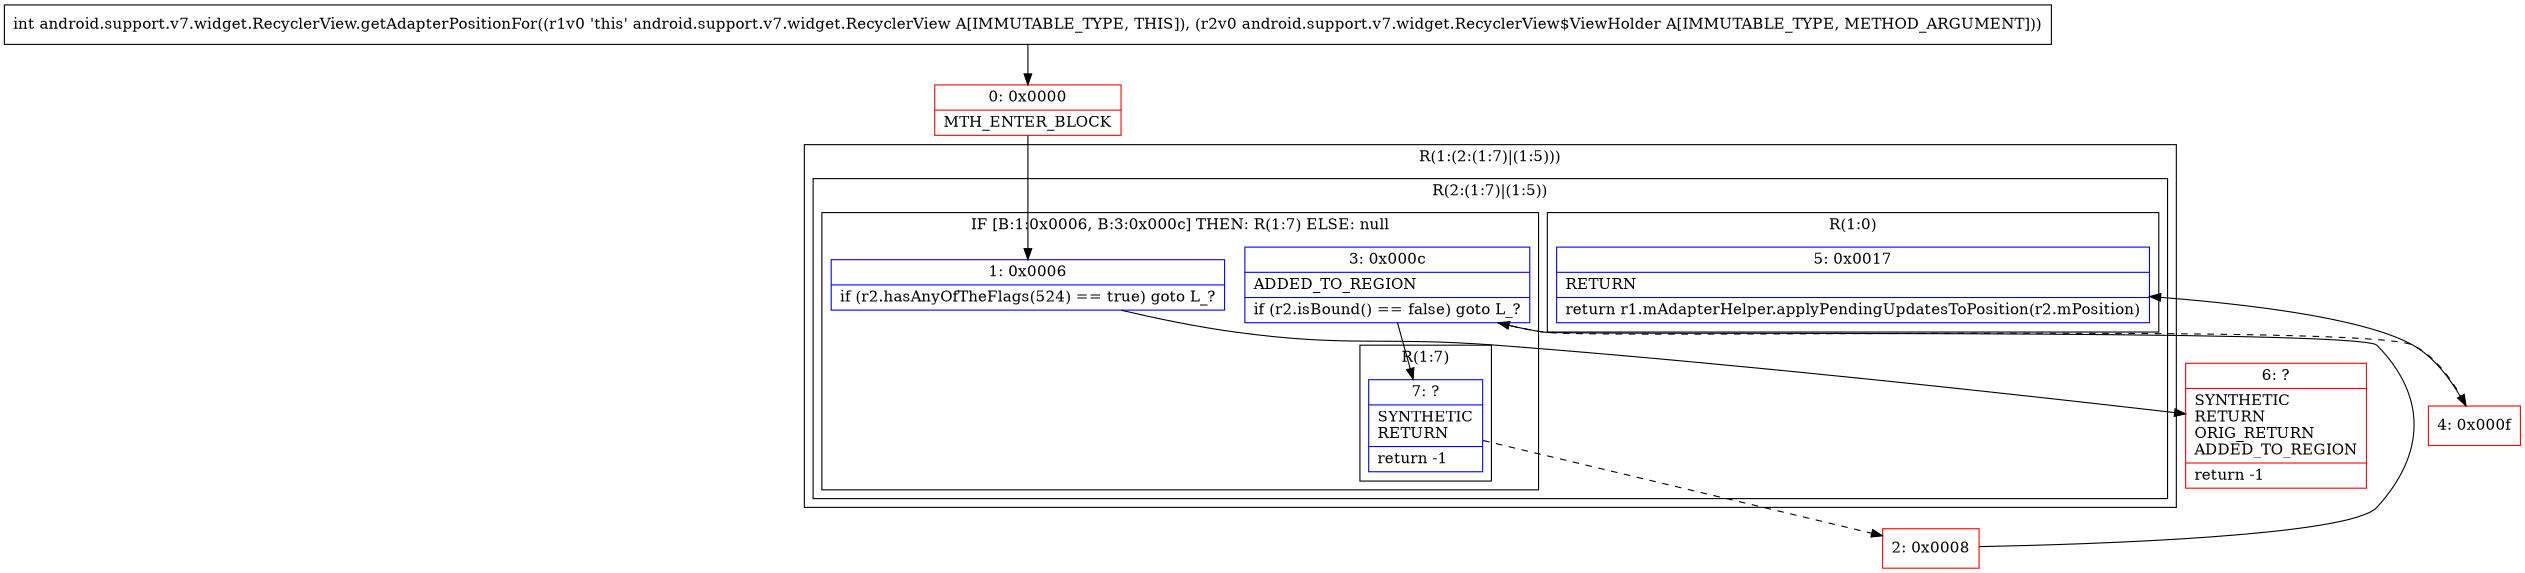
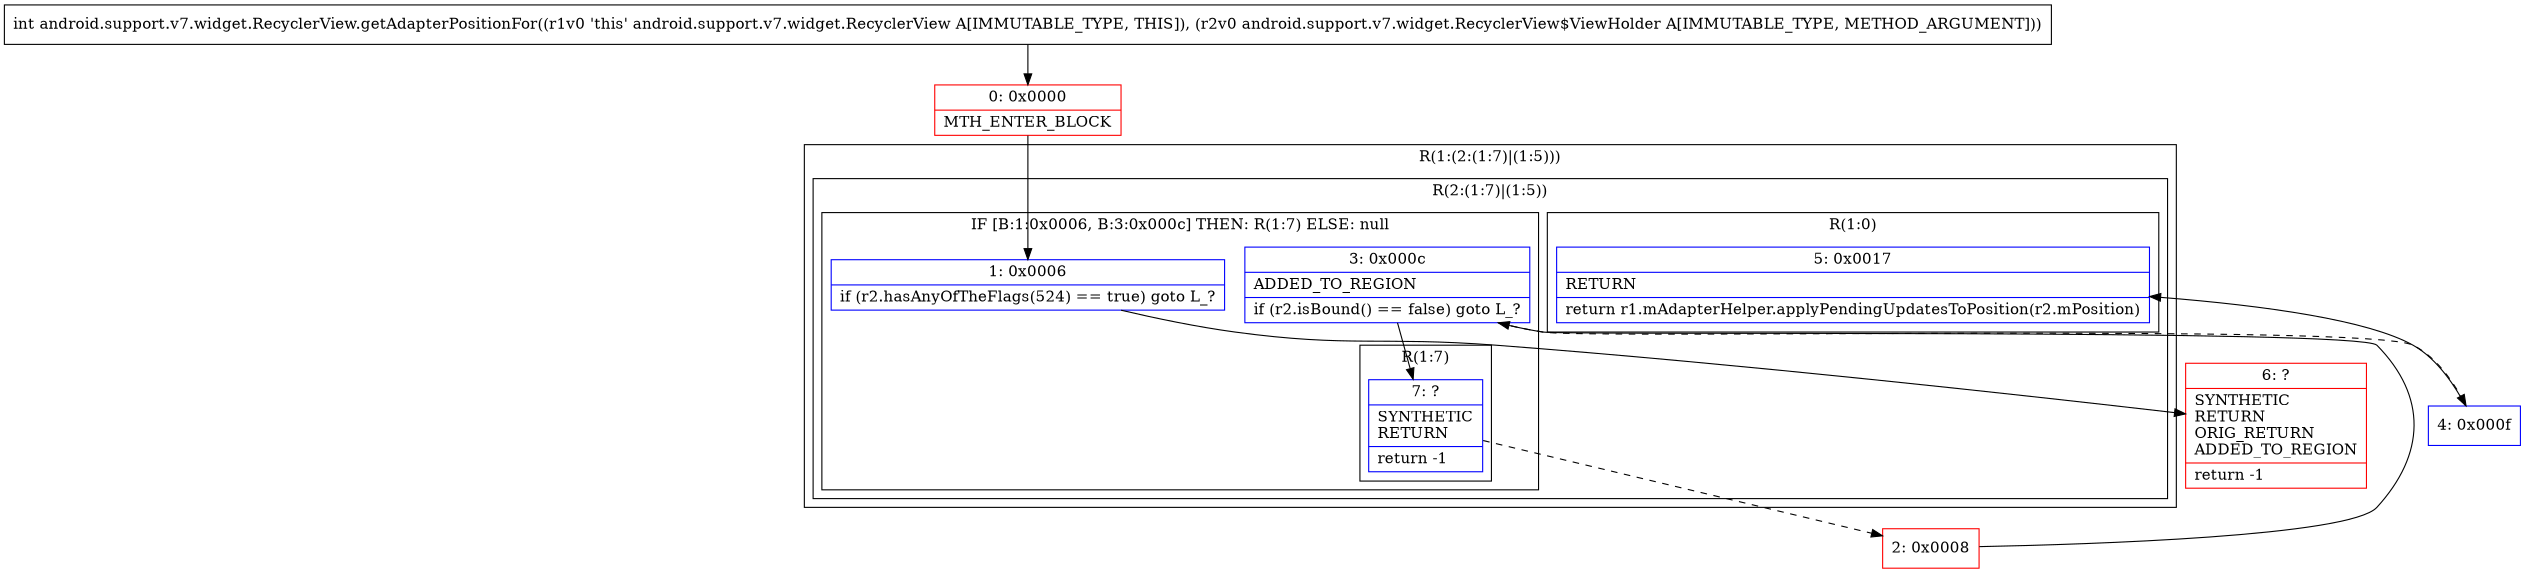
  digraph {
    node [color=blue shape=record]
    n1 [label="{7\:\ ?|SYNTHETIC\lRETURN\l|return \-1\l}"]
    n2 [label="{1\:\ 0x0006|if (r2.hasAnyOfTheFlags(524) == true) goto L_?\l}"]
    n3 [label="{3\:\ 0x000c|ADDED_TO_REGION\l|if (r2.isBound() == false) goto L_?\l}"]
    n4 [label="{5\:\ 0x0017|RETURN\l|return r1.mAdapterHelper.applyPendingUpdatesToPosition(r2.mPosition)\l}"]
    n5 [color=red label="{2\:\ 0x0008}"]
    n6 [color=red label="{6\:\ ?|SYNTHETIC\lRETURN\lORIG_RETURN\lADDED_TO_REGION\l|return \-1\l}"]
-   n7 [color=red label="{4\:\ 0x000f}"]
+   n7 [label="{4\:\ 0x000f}"]
    n8 [color=red label="{0\:\ 0x0000|MTH_ENTER_BLOCK\l}"]
    n9 [label="{int android.support.v7.widget.RecyclerView.getAdapterPositionFor((r1v0 'this' android.support.v7.widget.RecyclerView A[IMMUTABLE_TYPE, THIS]), (r2v0 android.support.v7.widget.RecyclerView$ViewHolder A[IMMUTABLE_TYPE, METHOD_ARGUMENT])) }" color=""]
    subgraph cluster_1 {
      label="R(1:(2:(1:7)|(1:5)))"
      subgraph cluster_2 {
        label="R(2:(1:7)|(1:5))"
        subgraph cluster_3 {
          label="IF [B:1:0x0006, B:3:0x000c] THEN: R(1:7) ELSE: null"
          n2
          n3
          subgraph cluster_4 {
            label="R(1:7)"
            n1
          }
        }
        subgraph cluster_5 {
          label="R(1:0)"
          n4
        }
      }
    }
    n1 -> n5 [style=dashed]
    n2 -> n6
    n3 -> n1
    n3 -> n7 [style=dashed]
    n5 -> n3
    n7 -> n4
    n8 -> n2
    n9 -> n8
  }
